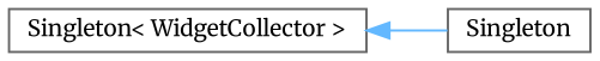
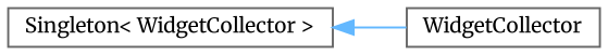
  digraph {
    rankdir=LR
    fontname=Merriweather
    node [color=grey40 fillcolor=white fontname=Merriweather fontsize=10 shape=box style=filled]
    n1 [height=0.2 label="Singleton\< WidgetCollector \>" width=0.4]
-   n2 [height=0.2 label=Singleton width=0.4]
+   n2 [height=0.2 label=WidgetCollector width=0.4]
    n1 -> n2 [color=steelblue1 dir=back fontname=Merriweather fontsize=10 labelfontname=Helvetica labelfontsize=10 style=solid]
  }
